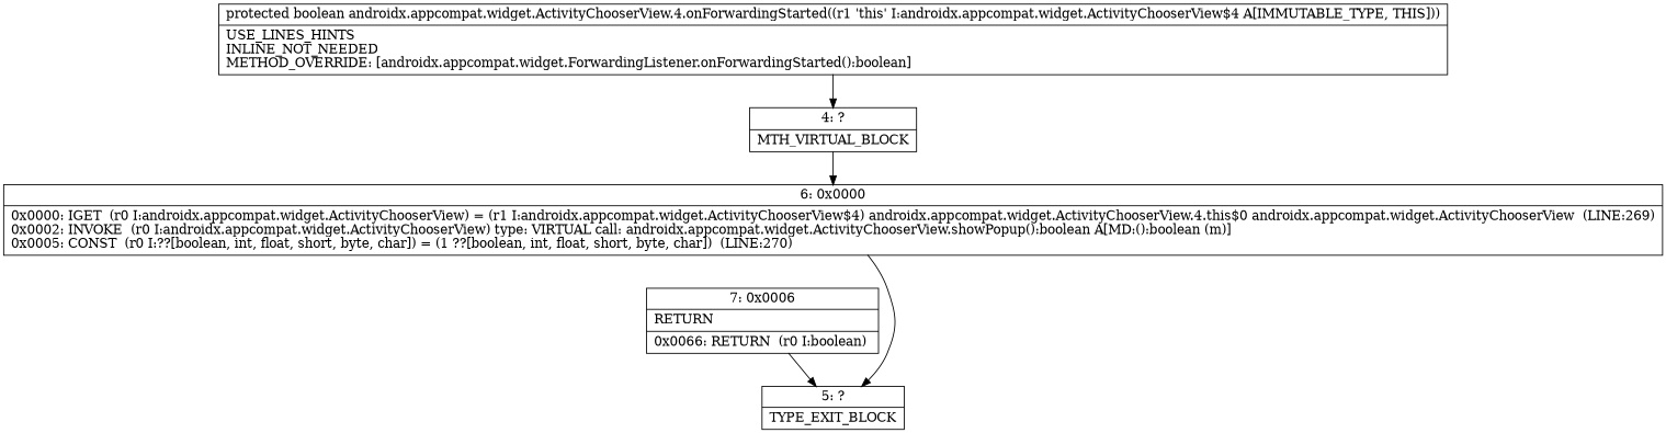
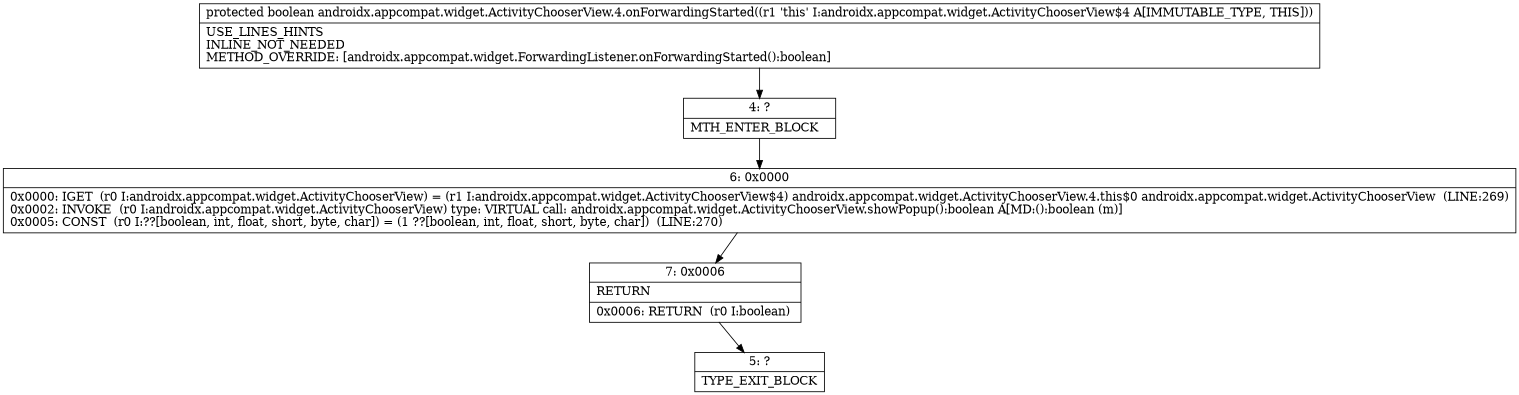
  digraph {
    node [shape=record]
-   n1 [label="{4\:\ ?|MTH_VIRTUAL_BLOCK\l}"]
+   n1 [label="{4\:\ ?|MTH_ENTER_BLOCK\l}"]
    n2 [label="{6\:\ 0x0000|0x0000: IGET  (r0 I:androidx.appcompat.widget.ActivityChooserView) = (r1 I:androidx.appcompat.widget.ActivityChooserView$4) androidx.appcompat.widget.ActivityChooserView.4.this$0 androidx.appcompat.widget.ActivityChooserView  (LINE:269)\l0x0002: INVOKE  (r0 I:androidx.appcompat.widget.ActivityChooserView) type: VIRTUAL call: androidx.appcompat.widget.ActivityChooserView.showPopup():boolean A[MD:():boolean (m)]\l0x0005: CONST  (r0 I:??[boolean, int, float, short, byte, char]) = (1 ??[boolean, int, float, short, byte, char])  (LINE:270)\l}"]
-   n3 [label="{7\:\ 0x0006|RETURN\l|0x0066: RETURN  (r0 I:boolean) \l}"]
+   n3 [label="{7\:\ 0x0006|RETURN\l|0x0006: RETURN  (r0 I:boolean) \l}"]
    n4 [label="{5\:\ ?|TYPE_EXIT_BLOCK\l}"]
    n5 [label="{protected boolean androidx.appcompat.widget.ActivityChooserView.4.onForwardingStarted((r1 'this' I:androidx.appcompat.widget.ActivityChooserView$4 A[IMMUTABLE_TYPE, THIS]))  | USE_LINES_HINTS\lINLINE_NOT_NEEDED\lMETHOD_OVERRIDE: [androidx.appcompat.widget.ForwardingListener.onForwardingStarted():boolean]\l}"]
    n1 -> n2
-   n2 -> n4
+   n2 -> n3
    n3 -> n4
    n5 -> n1
  }
